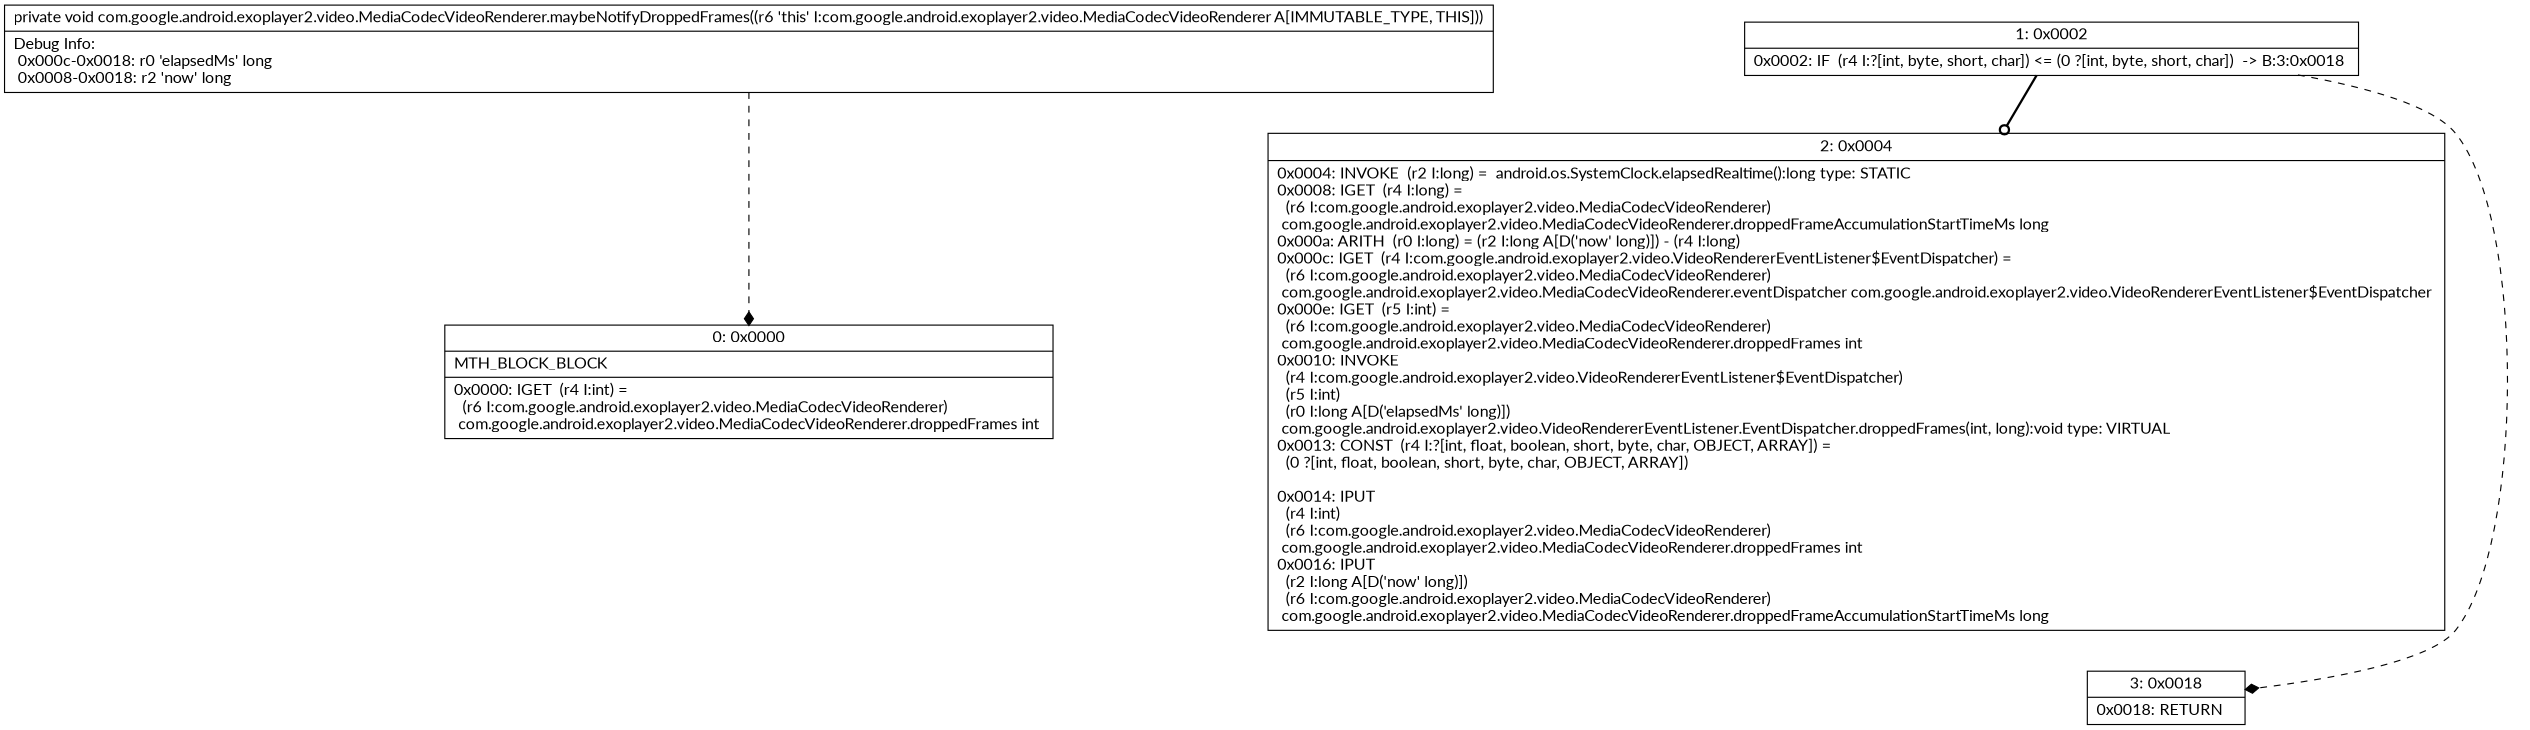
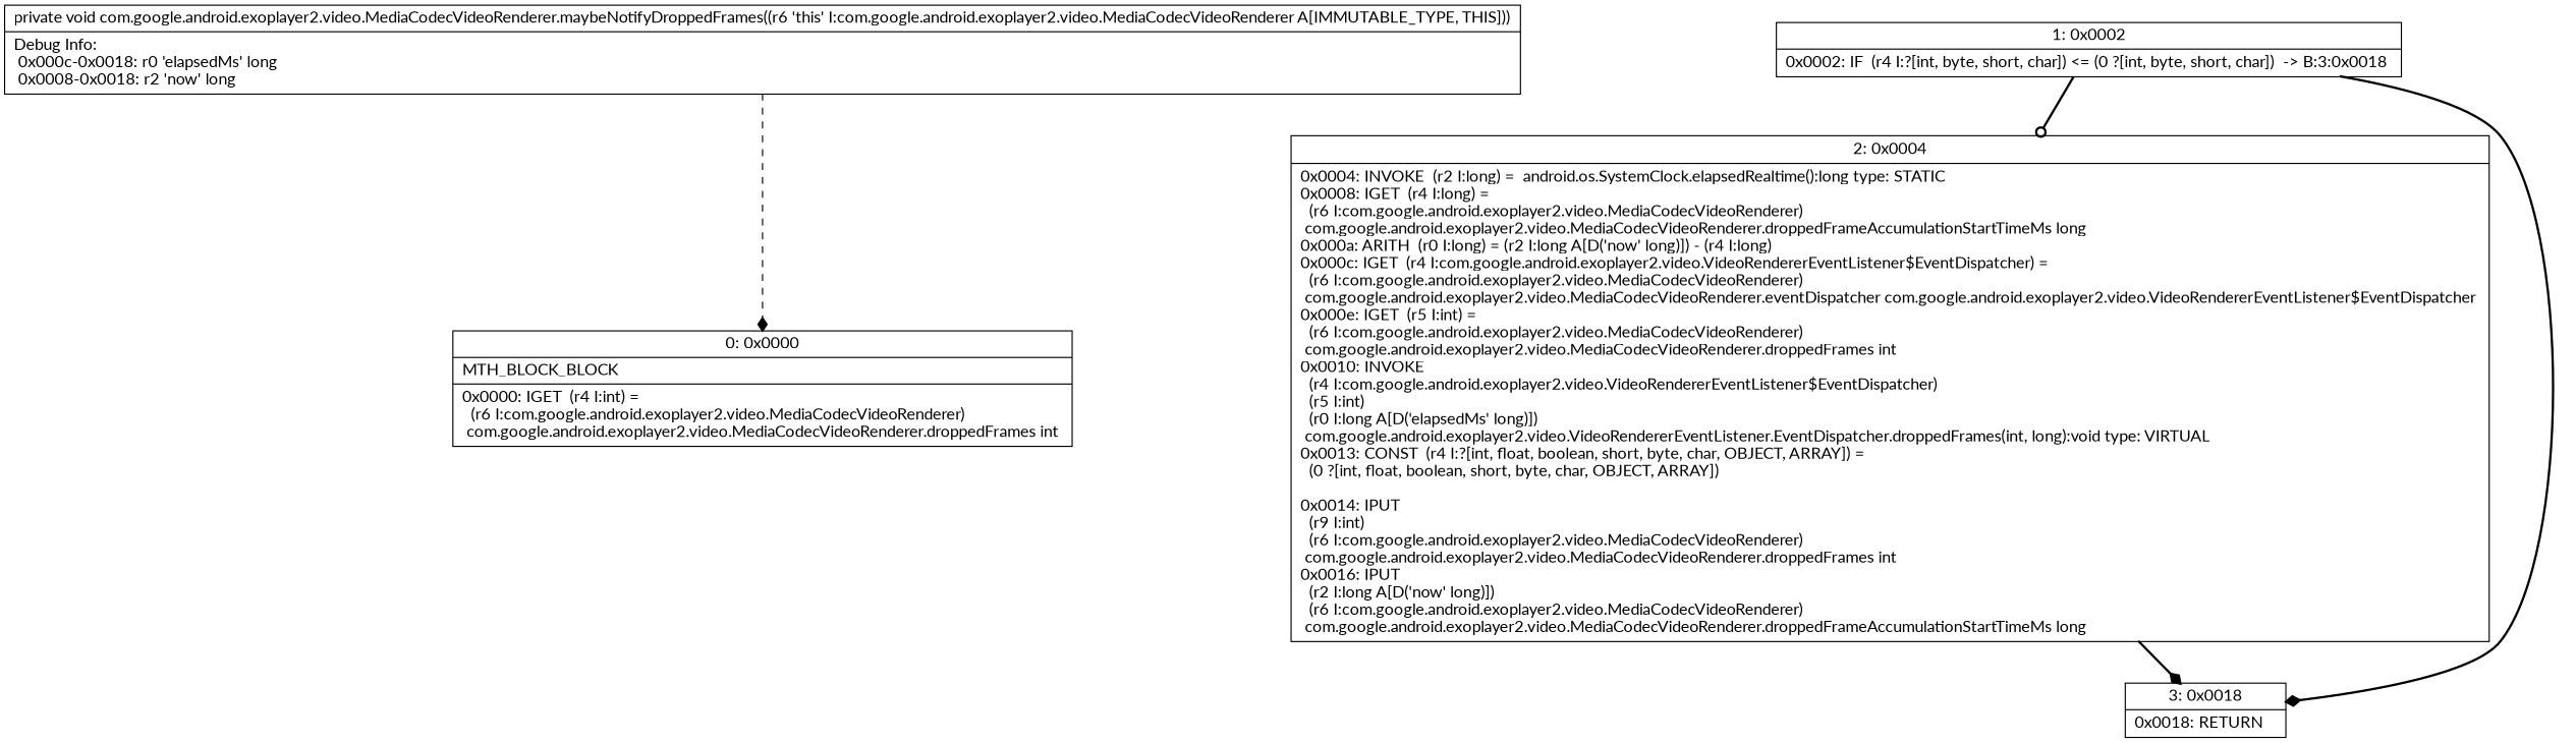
  digraph {
    fontname=Lato
    node [fontname=Lato shape=record]
    edge [arrowhead=diamond fontname=Lato style=bold]
    n1 [label="{0\:\ 0x0000|MTH_BLOCK_BLOCK\l|0x0000: IGET  (r4 I:int) = \l  (r6 I:com.google.android.exoplayer2.video.MediaCodecVideoRenderer)\l com.google.android.exoplayer2.video.MediaCodecVideoRenderer.droppedFrames int \l}"]
    n2 [label="{1\:\ 0x0002|0x0002: IF  (r4 I:?[int, byte, short, char]) \<= (0 ?[int, byte, short, char])  \-\> B:3:0x0018 \l}"]
-   n3 [label="{2\:\ 0x0004|0x0004: INVOKE  (r2 I:long) =  android.os.SystemClock.elapsedRealtime():long type: STATIC \l0x0008: IGET  (r4 I:long) = \l  (r6 I:com.google.android.exoplayer2.video.MediaCodecVideoRenderer)\l com.google.android.exoplayer2.video.MediaCodecVideoRenderer.droppedFrameAccumulationStartTimeMs long \l0x000a: ARITH  (r0 I:long) = (r2 I:long A[D('now' long)]) \- (r4 I:long) \l0x000c: IGET  (r4 I:com.google.android.exoplayer2.video.VideoRendererEventListener$EventDispatcher) = \l  (r6 I:com.google.android.exoplayer2.video.MediaCodecVideoRenderer)\l com.google.android.exoplayer2.video.MediaCodecVideoRenderer.eventDispatcher com.google.android.exoplayer2.video.VideoRendererEventListener$EventDispatcher \l0x000e: IGET  (r5 I:int) = \l  (r6 I:com.google.android.exoplayer2.video.MediaCodecVideoRenderer)\l com.google.android.exoplayer2.video.MediaCodecVideoRenderer.droppedFrames int \l0x0010: INVOKE  \l  (r4 I:com.google.android.exoplayer2.video.VideoRendererEventListener$EventDispatcher)\l  (r5 I:int)\l  (r0 I:long A[D('elapsedMs' long)])\l com.google.android.exoplayer2.video.VideoRendererEventListener.EventDispatcher.droppedFrames(int, long):void type: VIRTUAL \l0x0013: CONST  (r4 I:?[int, float, boolean, short, byte, char, OBJECT, ARRAY]) = \l  (0 ?[int, float, boolean, short, byte, char, OBJECT, ARRAY])\l \l0x0014: IPUT  \l  (r4 I:int)\l  (r6 I:com.google.android.exoplayer2.video.MediaCodecVideoRenderer)\l com.google.android.exoplayer2.video.MediaCodecVideoRenderer.droppedFrames int \l0x0016: IPUT  \l  (r2 I:long A[D('now' long)])\l  (r6 I:com.google.android.exoplayer2.video.MediaCodecVideoRenderer)\l com.google.android.exoplayer2.video.MediaCodecVideoRenderer.droppedFrameAccumulationStartTimeMs long \l}"]
+   n3 [label="{2\:\ 0x0004|0x0004: INVOKE  (r2 I:long) =  android.os.SystemClock.elapsedRealtime():long type: STATIC \l0x0008: IGET  (r4 I:long) = \l  (r6 I:com.google.android.exoplayer2.video.MediaCodecVideoRenderer)\l com.google.android.exoplayer2.video.MediaCodecVideoRenderer.droppedFrameAccumulationStartTimeMs long \l0x000a: ARITH  (r0 I:long) = (r2 I:long A[D('now' long)]) \- (r4 I:long) \l0x000c: IGET  (r4 I:com.google.android.exoplayer2.video.VideoRendererEventListener$EventDispatcher) = \l  (r6 I:com.google.android.exoplayer2.video.MediaCodecVideoRenderer)\l com.google.android.exoplayer2.video.MediaCodecVideoRenderer.eventDispatcher com.google.android.exoplayer2.video.VideoRendererEventListener$EventDispatcher \l0x000e: IGET  (r5 I:int) = \l  (r6 I:com.google.android.exoplayer2.video.MediaCodecVideoRenderer)\l com.google.android.exoplayer2.video.MediaCodecVideoRenderer.droppedFrames int \l0x0010: INVOKE  \l  (r4 I:com.google.android.exoplayer2.video.VideoRendererEventListener$EventDispatcher)\l  (r5 I:int)\l  (r0 I:long A[D('elapsedMs' long)])\l com.google.android.exoplayer2.video.VideoRendererEventListener.EventDispatcher.droppedFrames(int, long):void type: VIRTUAL \l0x0013: CONST  (r4 I:?[int, float, boolean, short, byte, char, OBJECT, ARRAY]) = \l  (0 ?[int, float, boolean, short, byte, char, OBJECT, ARRAY])\l \l0x0014: IPUT  \l  (r9 I:int)\l  (r6 I:com.google.android.exoplayer2.video.MediaCodecVideoRenderer)\l com.google.android.exoplayer2.video.MediaCodecVideoRenderer.droppedFrames int \l0x0016: IPUT  \l  (r2 I:long A[D('now' long)])\l  (r6 I:com.google.android.exoplayer2.video.MediaCodecVideoRenderer)\l com.google.android.exoplayer2.video.MediaCodecVideoRenderer.droppedFrameAccumulationStartTimeMs long \l}"]
    n4 [label="{3\:\ 0x0018|0x0018: RETURN   \l}"]
    n5 [label="{private void com.google.android.exoplayer2.video.MediaCodecVideoRenderer.maybeNotifyDroppedFrames((r6 'this' I:com.google.android.exoplayer2.video.MediaCodecVideoRenderer A[IMMUTABLE_TYPE, THIS]))  | Debug Info:\l  0x000c\-0x0018: r0 'elapsedMs' long\l  0x0008\-0x0018: r2 'now' long\l}"]
    n2 -> n3 [arrowhead=odot]
-   n2 -> n4 [style=dashed]
+   n2 -> n4
+   n3 -> n4
    n5 -> n1 [style=dashed]
  }
